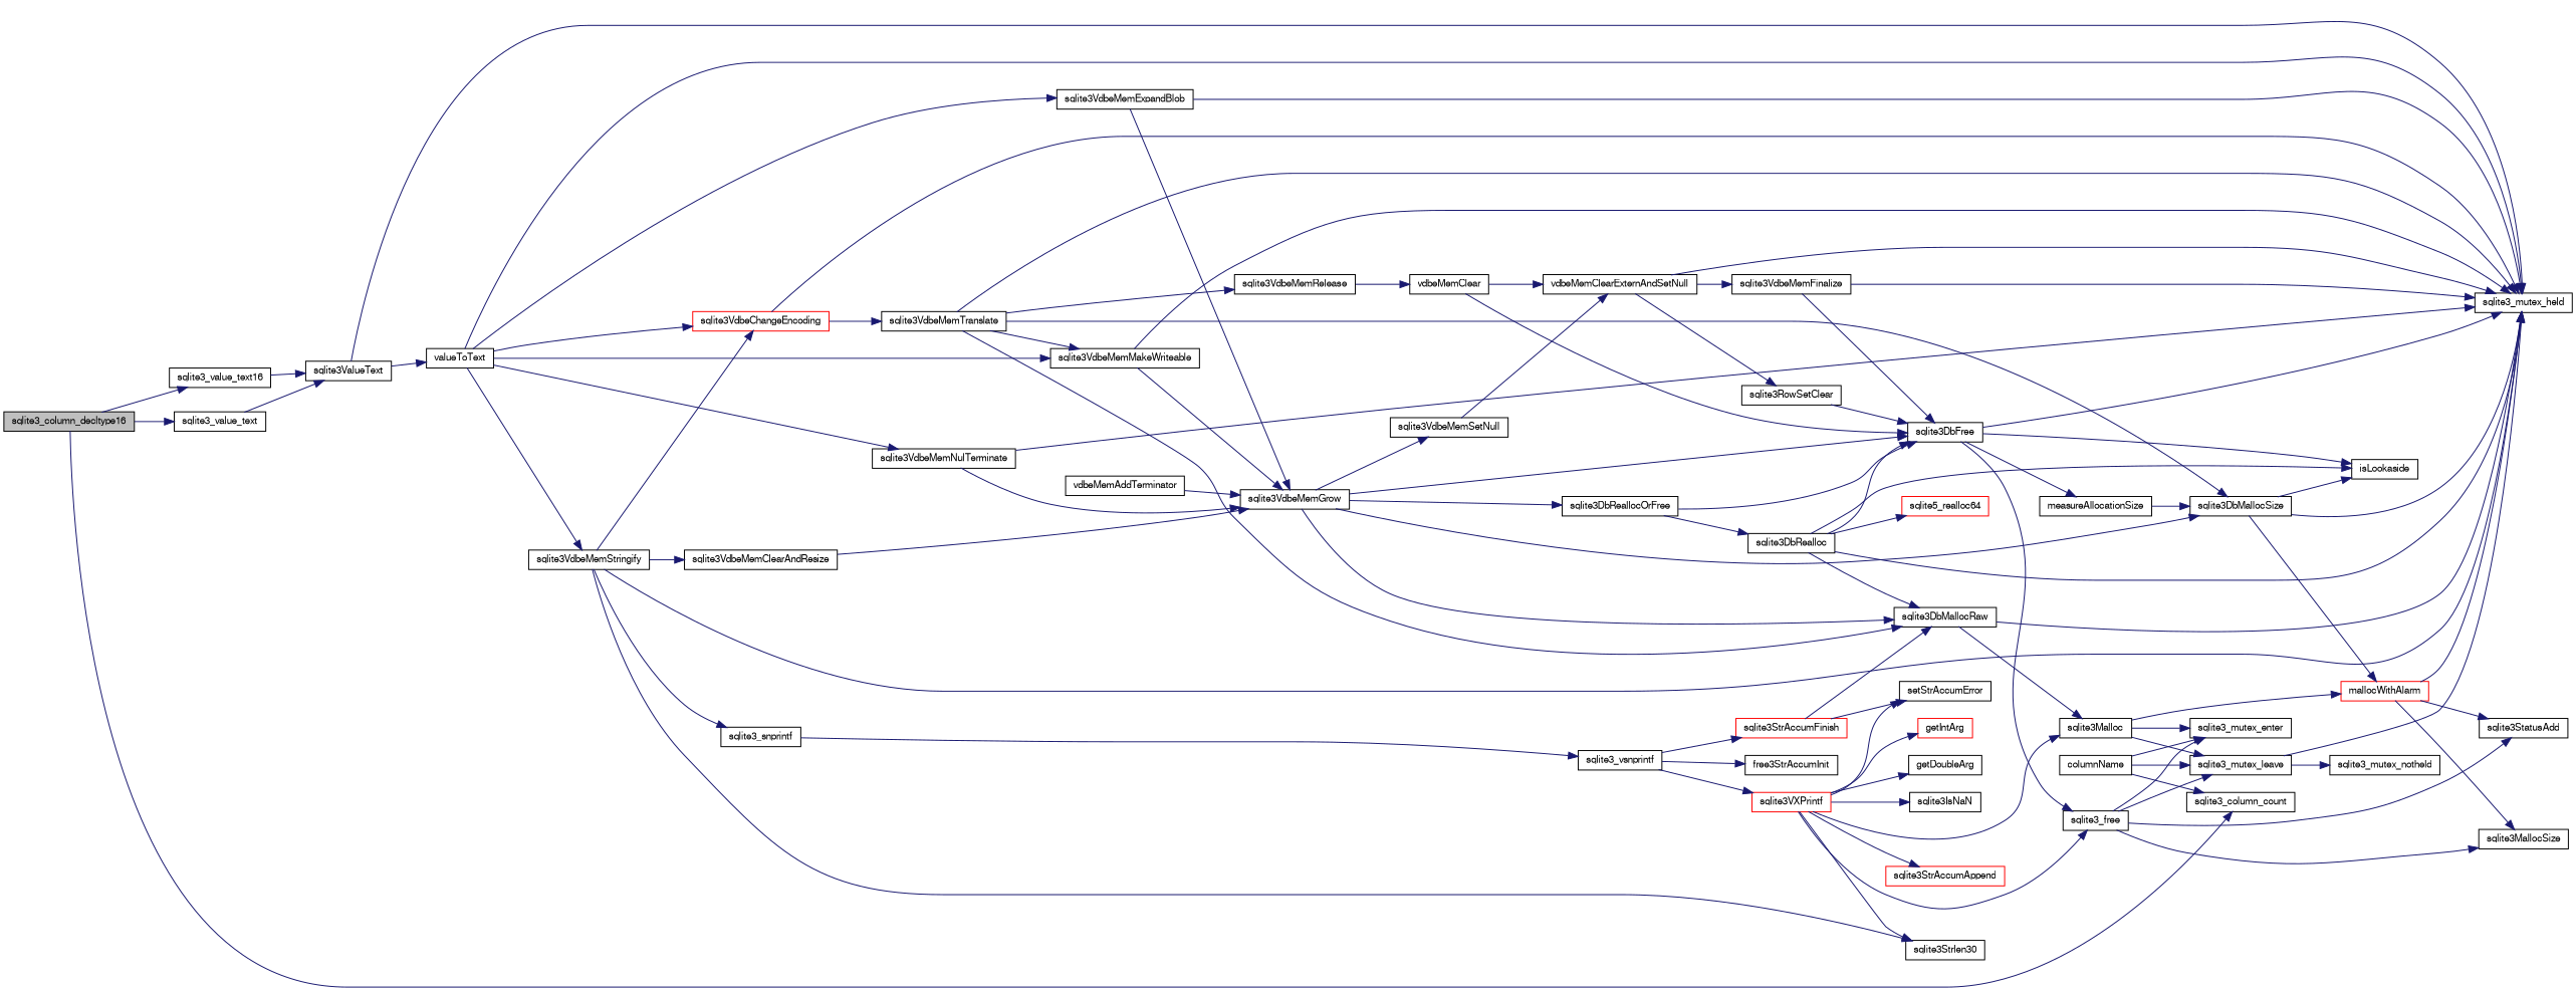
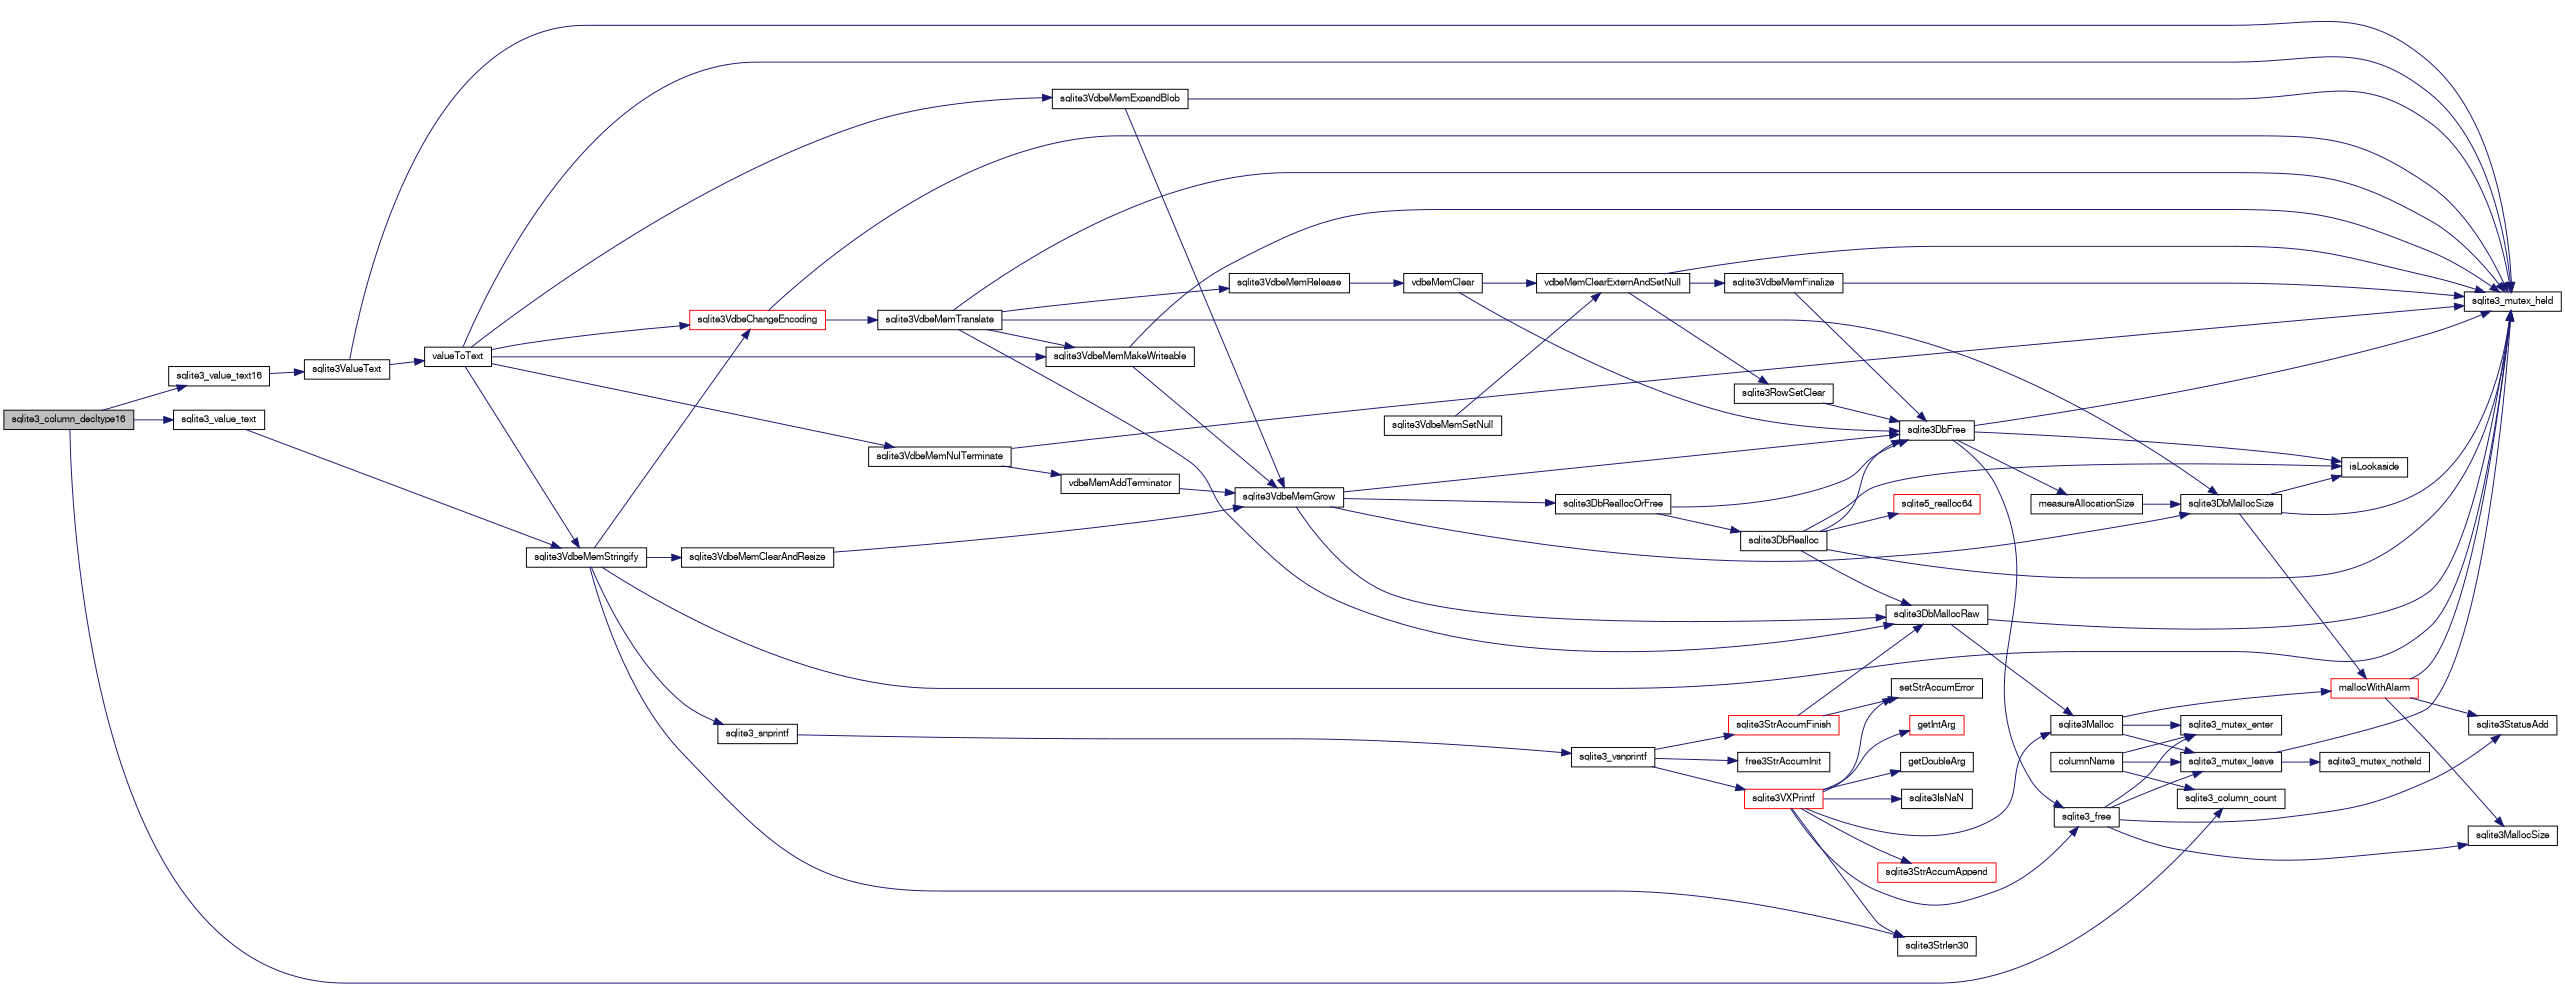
  digraph {
    rankdir=LR
    node [color=black fillcolor=white fontname=FreeSans fontsize=10 shape=record style=filled]
    edge [color=midnightblue fontname=FreeSans fontsize=10 labelfontname=FreeSans labelfontsize=10 style=solid]
    n1 [fillcolor=grey75 fontcolor=black height=0.2 label=sqlite3_column_decltype16 width=0.4]
    n2 [height=0.2 label=sqlite3_value_text16 width=0.4]
    n3 [height=0.2 label=sqlite3_value_text width=0.4]
    n4 [height=0.2 label=sqlite3_column_count width=0.4]
    n5 [height=0.2 label=columnName width=0.4]
    n6 [height=0.2 label=sqlite3_mutex_enter width=0.4]
    n7 [height=0.2 label=sqlite3_mutex_leave width=0.4]
    n8 [height=0.2 label=sqlite3ValueText width=0.4]
    n9 [height=0.2 label=sqlite3_mutex_held width=0.4]
    n10 [height=0.2 label=sqlite3_mutex_notheld width=0.4]
    n11 [height=0.2 label=valueToText width=0.4]
    n12 [height=0.2 label=sqlite3VdbeMemExpandBlob width=0.4]
    n13 [color=red height=0.2 label=sqlite3VdbeChangeEncoding width=0.4]
    n14 [height=0.2 label=sqlite3VdbeMemMakeWriteable width=0.4]
    n15 [height=0.2 label=sqlite3VdbeMemNulTerminate width=0.4]
    n16 [height=0.2 label=sqlite3VdbeMemStringify width=0.4]
    n17 [height=0.2 label=sqlite3VdbeMemGrow width=0.4]
    n18 [height=0.2 label=sqlite3VdbeMemTranslate width=0.4]
    n19 [height=0.2 label=vdbeMemAddTerminator width=0.4]
    n20 [height=0.2 label=sqlite3VdbeMemClearAndResize width=0.4]
    n21 [height=0.2 label=sqlite3_snprintf width=0.4]
    n22 [height=0.2 label=sqlite3Strlen30 width=0.4]
    n23 [height=0.2 label=sqlite3DbMallocSize width=0.4]
    n24 [height=0.2 label=sqlite3DbReallocOrFree width=0.4]
    n25 [height=0.2 label=sqlite3DbMallocRaw width=0.4]
    n26 [height=0.2 label=sqlite3DbFree width=0.4]
    n27 [height=0.2 label=sqlite3VdbeMemSetNull width=0.4]
    n28 [height=0.2 label=isLookaside width=0.4]
    n29 [color=red height=0.2 label=mallocWithAlarm width=0.4]
    n30 [height=0.2 label=sqlite3DbRealloc width=0.4]
    n31 [height=0.2 label=sqlite3Malloc width=0.4]
    n32 [height=0.2 label=measureAllocationSize width=0.4]
    n33 [height=0.2 label=sqlite3_free width=0.4]
    n34 [height=0.2 label=vdbeMemClearExternAndSetNull width=0.4]
    n35 [height=0.2 label=sqlite3MallocSize width=0.4]
    n36 [color=red height=0.2 label=sqlite5_realloc64 width=0.4]
    n37 [height=0.2 label=sqlite3StatusAdd width=0.4]
    n38 [height=0.2 label=sqlite3VdbeMemFinalize width=0.4]
    n39 [height=0.2 label=sqlite3RowSetClear width=0.4]
    n40 [height=0.2 label=sqlite3VdbeMemRelease width=0.4]
    n41 [height=0.2 label=vdbeMemClear width=0.4]
    n42 [height=0.2 label=sqlite3_vsnprintf width=0.4]
    n43 [height=0.2 label=free3StrAccumInit width=0.4]
    n44 [color=red height=0.2 label=sqlite3VXPrintf width=0.4]
    n45 [color=red height=0.2 label=sqlite3StrAccumFinish width=0.4]
    n46 [color=red height=0.2 label=sqlite3StrAccumAppend width=0.4]
    n47 [color=red height=0.2 label=getIntArg width=0.4]
    n48 [height=0.2 label=setStrAccumError width=0.4]
    n49 [height=0.2 label=getDoubleArg width=0.4]
    n50 [height=0.2 label=sqlite3IsNaN width=0.4]
    n1 -> n2
    n1 -> n3
    n1 -> n4
    n2 -> n8
-   n3 -> n8
+   n3 -> n16
    n5 -> n4
    n5 -> n6
    n5 -> n7
    n7 -> n9
    n7 -> n10
    n8 -> n9
    n8 -> n11
    n11 -> n9
    n11 -> n12
    n11 -> n13
    n11 -> n14
    n11 -> n15
    n11 -> n16
    n12 -> n9
    n12 -> n17
    n13 -> n9
    n13 -> n18
    n14 -> n9
    n14 -> n17
    n15 -> n9
-   n15 -> n17
+   n15 -> n19
    n16 -> n9
    n16 -> n13
    n16 -> n20
    n16 -> n21
    n16 -> n22
    n17 -> n23
    n17 -> n24
    n17 -> n25
    n17 -> n26
-   n17 -> n27
    n18 -> n9
    n18 -> n14
    n18 -> n23
    n18 -> n25
    n18 -> n40
    n19 -> n17
    n20 -> n17
    n21 -> n42
    n23 -> n9
    n23 -> n28
    n23 -> n29
    n24 -> n26
    n24 -> n30
    n25 -> n9
    n25 -> n31
    n26 -> n9
    n26 -> n28
    n26 -> n32
    n26 -> n33
    n27 -> n34
    n29 -> n9
    n29 -> n35
    n29 -> n37
    n30 -> n9
    n30 -> n25
    n30 -> n26
    n30 -> n28
    n30 -> n36
    n31 -> n6
    n31 -> n7
    n31 -> n29
    n32 -> n23
    n33 -> n6
    n33 -> n7
    n33 -> n35
    n33 -> n37
    n34 -> n9
    n34 -> n38
    n34 -> n39
    n38 -> n9
    n38 -> n26
    n39 -> n26
    n40 -> n41
    n41 -> n26
    n41 -> n34
    n42 -> n43
    n42 -> n44
    n42 -> n45
    n44 -> n22
    n44 -> n31
    n44 -> n33
    n44 -> n46
    n44 -> n47
    n44 -> n48
    n44 -> n49
    n44 -> n50
    n45 -> n25
    n45 -> n48
  }
